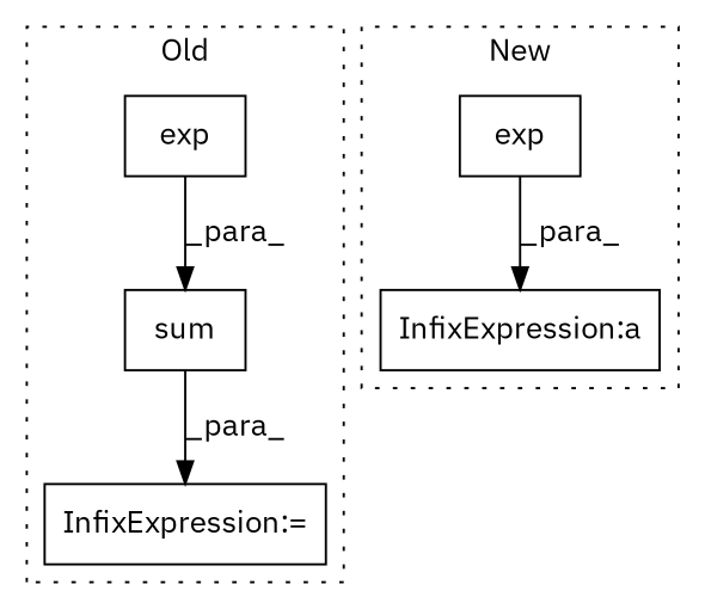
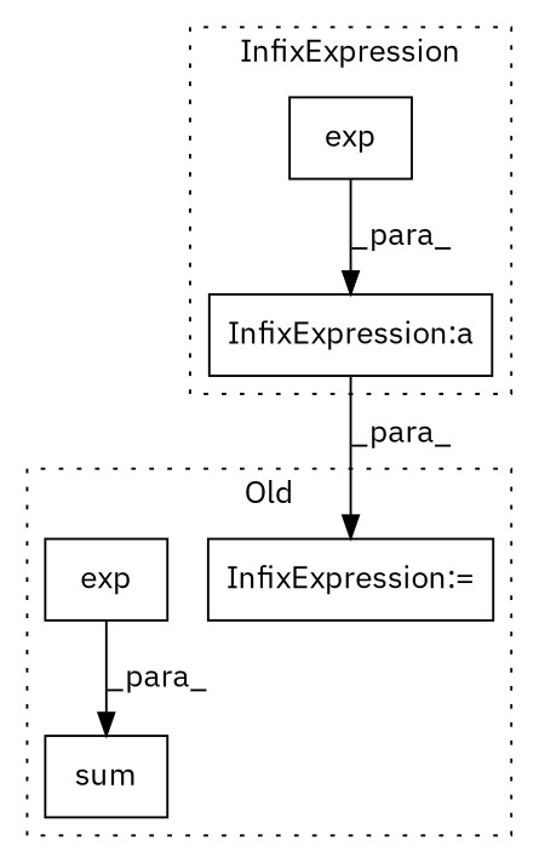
  digraph {
    fontname="IBM Plex Sans"
    node [a=32 fontname="IBM Plex Sans" l="4,1" shape=box]
    edge [fontname="IBM Plex Sans"]
    n1 [label=sum s="3353,3375"]
    n2 [a=7 l=1 label="InfixExpression:=" s=3326]
    n3 [label=exp s="3363,3372"]
    n4 [label=exp s="3344,3379"]
    n5 [a=27 l=3 label="InfixExpression:a" s=3398]
    subgraph cluster_1 {
      label=Old
      style=dotted
      n1
      n2
      n3
    }
    subgraph cluster_2 {
-     label=New
+     label=InfixExpression
      style=dotted
      n4
      n5
    }
-   n1 -> n2 [label=_para_]
+   n5 -> n2 [label=_para_]
    n3 -> n1 [label=_para_]
    n4 -> n5 [label=_para_]
  }
